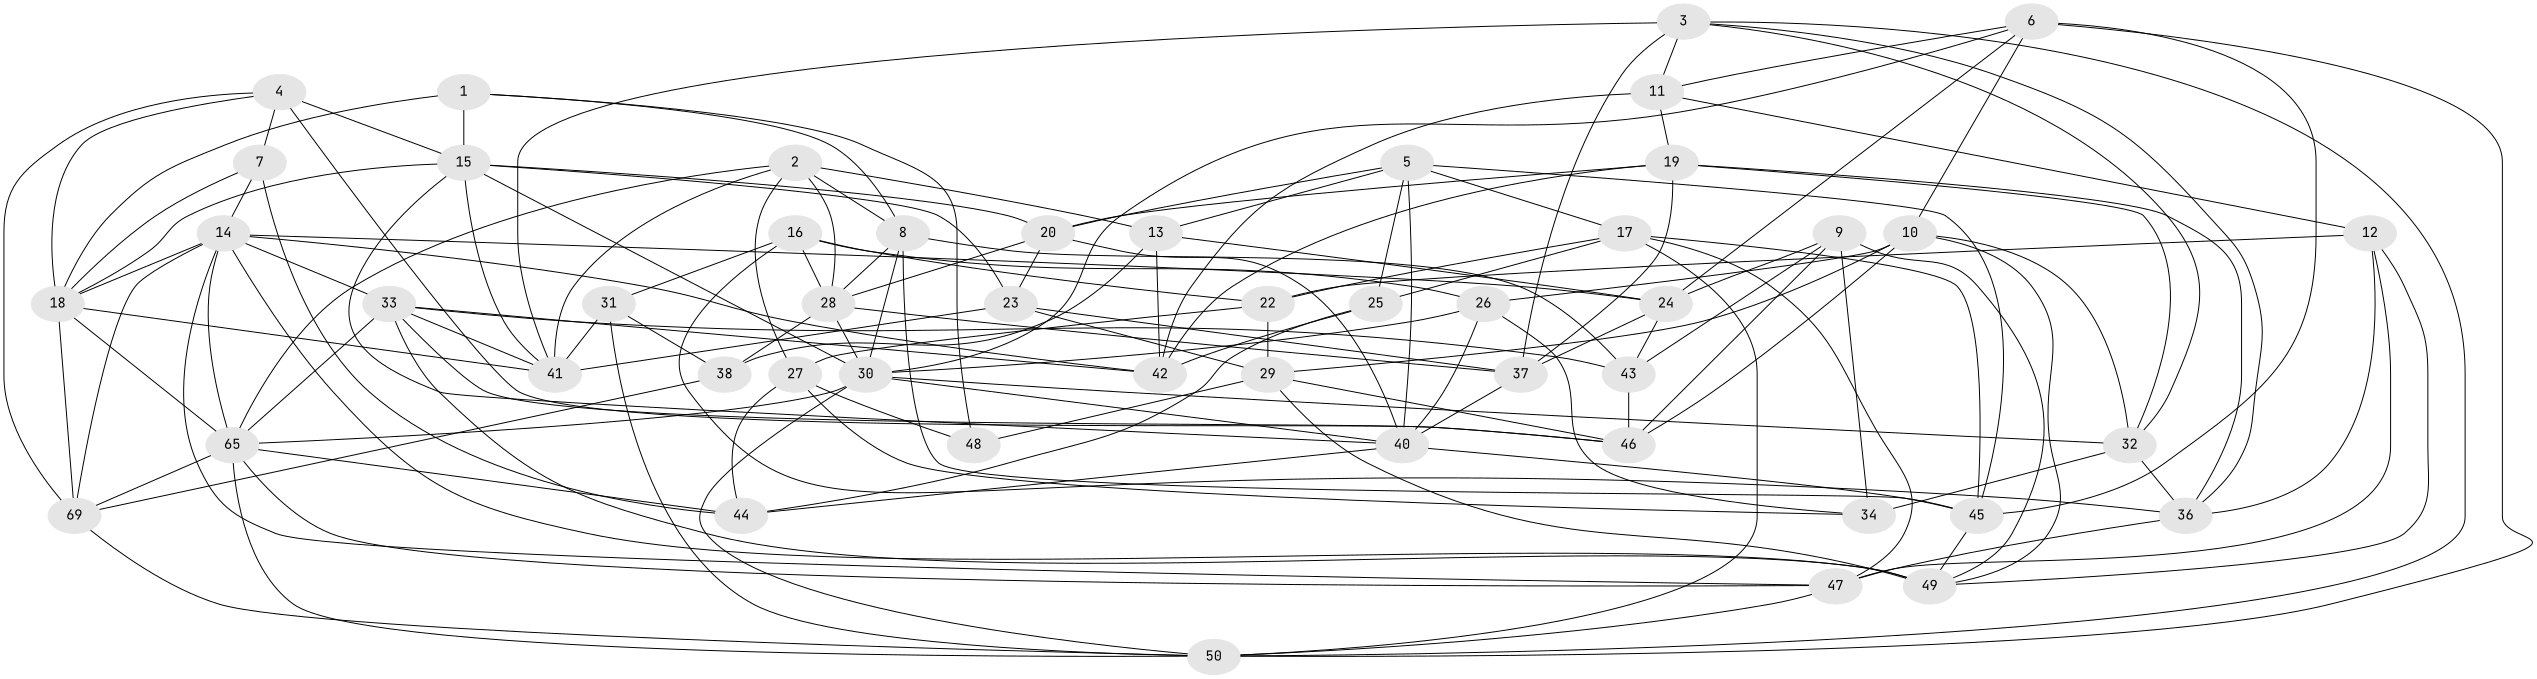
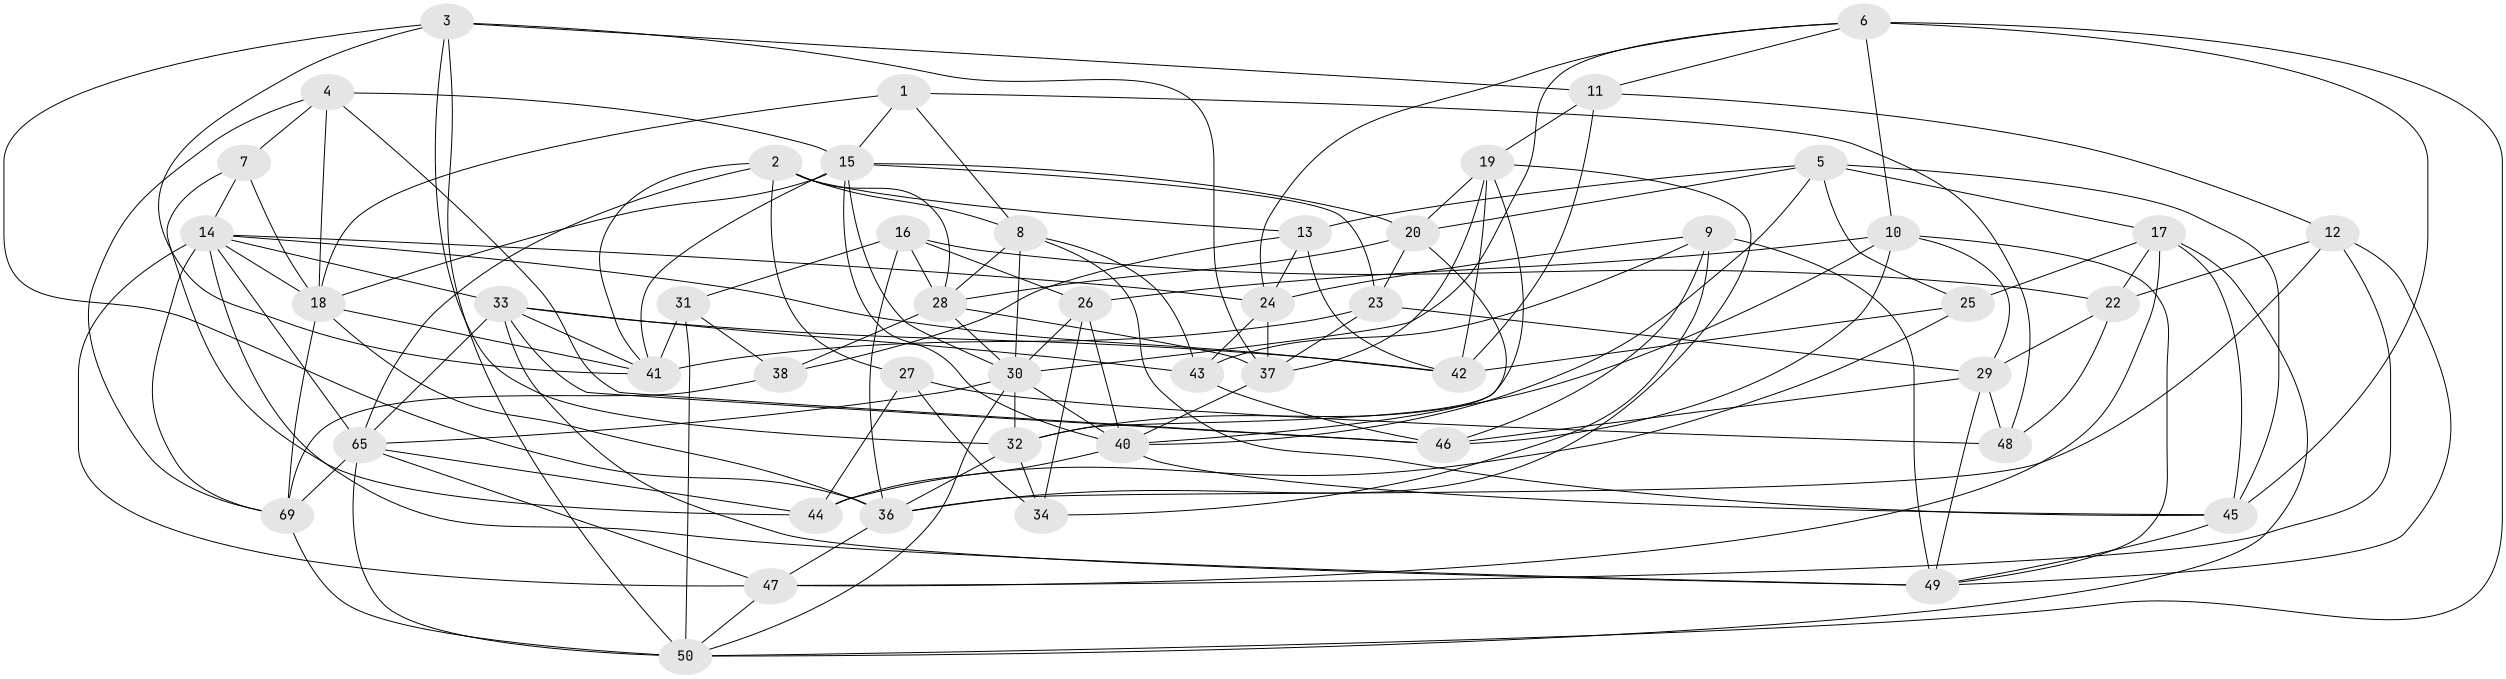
  graph {
    fontname="JetBrains Mono"
    node [color=gray90 fontname="JetBrains Mono" style=filled]
    edge [fontname="JetBrains Mono" weight=1.0]
    1
    8
    15
    18
    48
    28
    45
    30
    43
    41
    20
    40
    23
    n14 [label=65]
    n15 [label=69]
    2
    13
    27
    24
    42
    38
    44
    34
    37
    50
    47
    3
    11
    32
    36
    12
    19
    4
    7
    46
    14
    5
    17
    25
    22
    49
    6
    10
    26
    29
    33
    9
    16
    31
    1 -- 8
    1 -- 15
    1 -- 18
    1 -- 48
    8 -- 28 [weight=2.0]
    8 -- 45
    8 -- 30
    8 -- 43 [weight=2.0]
    15 -- 18
    15 -- 30
    15 -- 41
    15 -- 20
    15 -- 40
    15 -- 23
    18 -- 41
-   18 -- n14
+   18 -- 36
    18 -- n15
    28 -- 30 [weight=2.0]
    28 -- 38
    28 -- 37
    45 -- 49
    30 -- 40
    30 -- n14
    30 -- 50
    30 -- 32
    43 -- 46
    20 -- 28
    20 -- 40
    20 -- 23
    40 -- 45
    40 -- 44
    23 -- 41
    23 -- 37 [weight=2.0]
    23 -- 29
    n14 -- n15
    n14 -- 44
    n14 -- 50
    n14 -- 47
    n15 -- 50
    2 -- 8
    2 -- 28
    2 -- 41
    2 -- n14
    2 -- 13
    2 -- 27
    13 -- 24
    13 -- 42 [weight=2.0]
    13 -- 38
    27 -- 48 [weight=2.0]
    27 -- 44 [weight=2.0]
    27 -- 34
    24 -- 43
    24 -- 37 [weight=2.0]
    38 -- n15
    37 -- 40
    47 -- 50
    3 -- 41
    3 -- 37
    3 -- 50
    3 -- 11
    3 -- 32
    3 -- 36
    11 -- 42 [weight=2.0]
    11 -- 12
    11 -- 19
    32 -- 34 [weight=2.0]
    32 -- 36
    36 -- 47
    12 -- 47
    12 -- 36
    12 -- 22 [weight=2.0]
    12 -- 49
    19 -- 20
    19 -- 42
    19 -- 37
    19 -- 32
    19 -- 36
    4 -- 15
    4 -- 18
    4 -- n15
    4 -- 7
    4 -- 46 [weight=2.0]
    7 -- 18
    7 -- 44
    7 -- 14
    14 -- 18
    14 -- n14
    14 -- n15
    14 -- 24
    14 -- 42
    14 -- 47
    14 -- 49 [weight=2.0]
    14 -- 33
    5 -- 45
    5 -- 20
    5 -- 40
    5 -- 13
    5 -- 17
    5 -- 25
    17 -- 45
    17 -- 50
    17 -- 47
    17 -- 25
    17 -- 22
    25 -- 42 [weight=3.0]
    25 -- 44
-   22 -- 27
+   22 -- 48
    22 -- 29
    6 -- 45
    6 -- 30
    6 -- 24
    6 -- 50
    6 -- 11
    6 -- 10
    10 -- 32
    10 -- 46 [weight=2.0]
    10 -- 49
    10 -- 26 [weight=2.0]
    10 -- 29
    26 -- 30
    26 -- 40
    26 -- 34
    29 -- 48
    29 -- 46
    29 -- 49
    33 -- 43
    33 -- 41
    33 -- n14 [weight=2.0]
    33 -- 42
    33 -- 46
    33 -- 49
    9 -- 43
    9 -- 24
    9 -- 34 [weight=2.0]
    9 -- 46
    9 -- 49
    16 -- 28
    16 -- 36
    16 -- 22
    16 -- 26
    16 -- 31 [weight=2.0]
    31 -- 41 [weight=2.0]
    31 -- 38
    31 -- 50
  }
